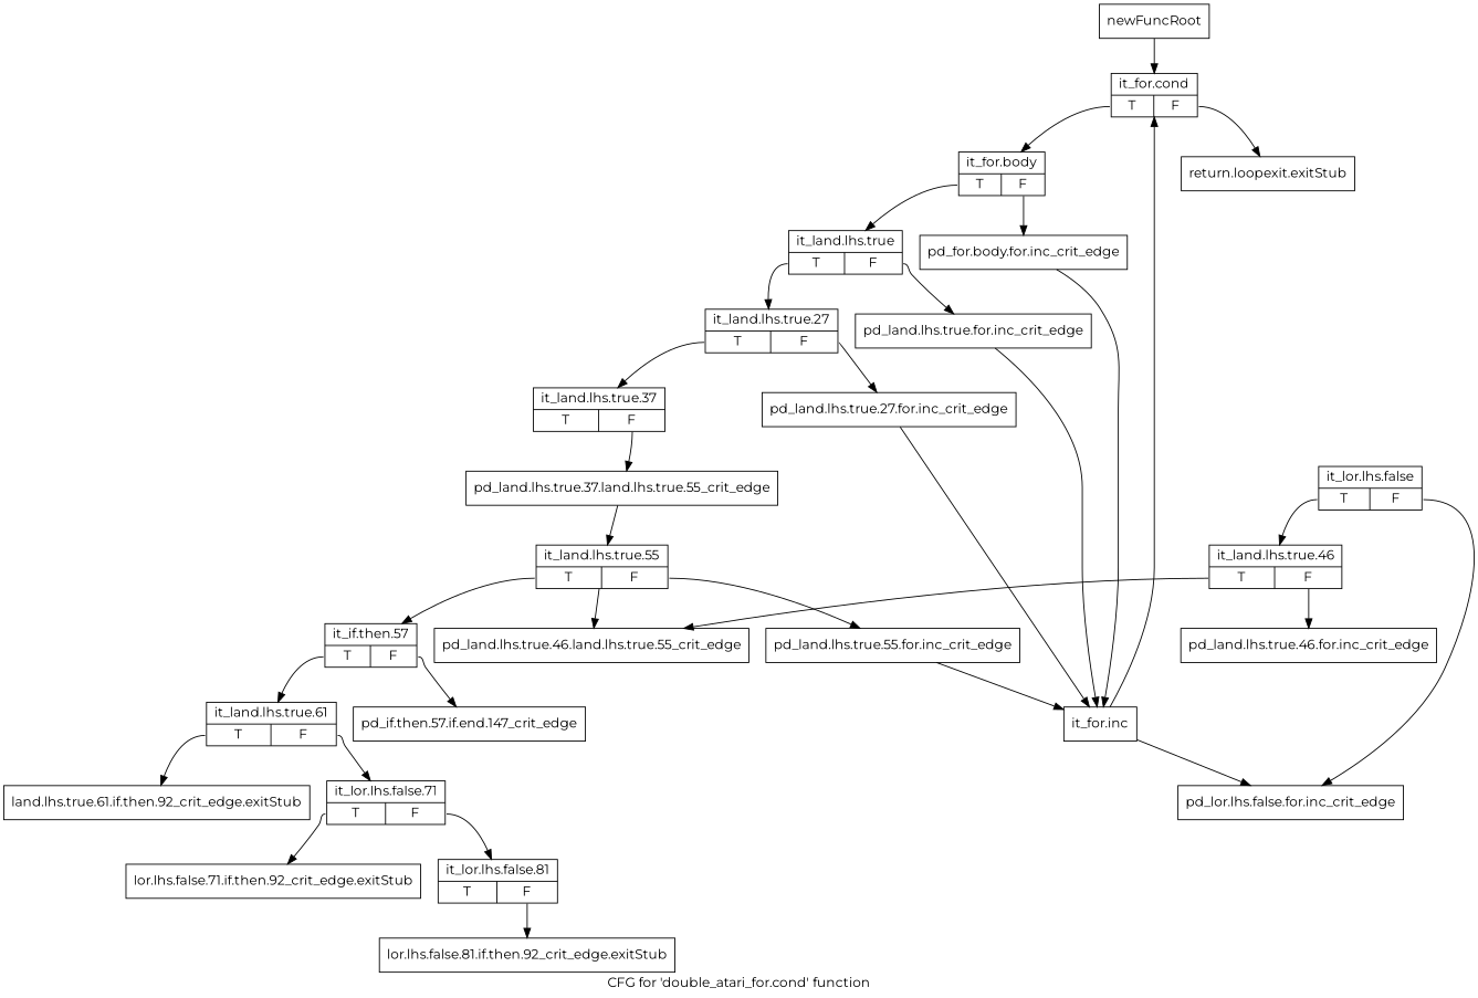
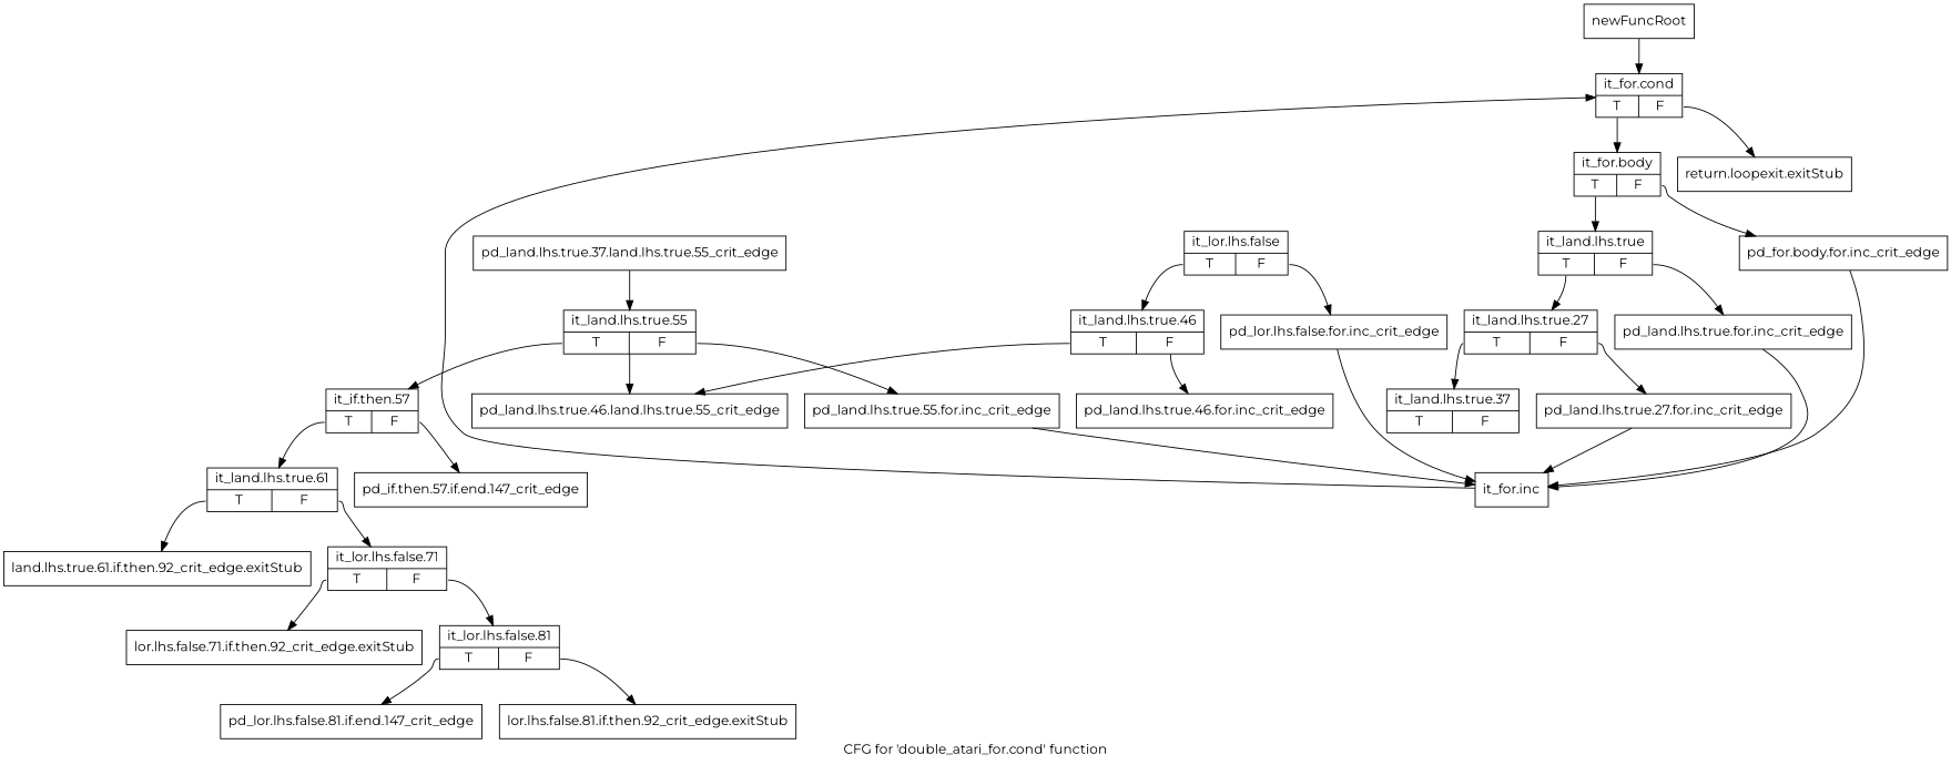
  digraph {
    fontname=Montserrat
    label="CFG for 'double_atari_for.cond' function"
    node [fontname=Montserrat shape=record]
    edge [fontname=Montserrat tailport=s1]
    n1 [label="{newFuncRoot}"]
    n2 [label="{it_for.cond|{<s0>T|<s1>F}}"]
    n3 [label="{return.loopexit.exitStub}"]
    n4 [label="{it_for.body|{<s0>T|<s1>F}}"]
    n5 [label="{it_land.lhs.true|{<s0>T|<s1>F}}"]
    n6 [label="{pd_for.body.for.inc_crit_edge}"]
    n7 [label="{land.lhs.true.61.if.then.92_crit_edge.exitStub}"]
    n8 [label="{lor.lhs.false.71.if.then.92_crit_edge.exitStub}"]
    n9 [label="{lor.lhs.false.81.if.then.92_crit_edge.exitStub}"]
    n10 [label="{it_land.lhs.true.27|{<s0>T|<s1>F}}"]
    n11 [label="{pd_land.lhs.true.for.inc_crit_edge}"]
    n12 [label="{it_for.inc}"]
    n13 [label="{it_land.lhs.true.37|{<s0>T|<s1>F}}"]
    n14 [label="{pd_land.lhs.true.27.for.inc_crit_edge}"]
    n15 [label="{pd_land.lhs.true.37.land.lhs.true.55_crit_edge}"]
    n16 [label="{it_lor.lhs.false|{<s0>T|<s1>F}}"]
    n17 [label="{it_land.lhs.true.46|{<s0>T|<s1>F}}"]
    n18 [label="{pd_lor.lhs.false.for.inc_crit_edge}"]
    n19 [label="{it_land.lhs.true.55|{<s0>T|<s1>F}}"]
    n20 [label="{pd_land.lhs.true.46.land.lhs.true.55_crit_edge}"]
    n21 [label="{pd_land.lhs.true.46.for.inc_crit_edge}"]
    n22 [label="{it_if.then.57|{<s0>T|<s1>F}}"]
    n23 [label="{pd_land.lhs.true.55.for.inc_crit_edge}"]
    n24 [label="{it_land.lhs.true.61|{<s0>T|<s1>F}}"]
    n25 [label="{pd_if.then.57.if.end.147_crit_edge}"]
    n26 [label="{it_lor.lhs.false.71|{<s0>T|<s1>F}}"]
    n27 [label="{it_lor.lhs.false.81|{<s0>T|<s1>F}}"]
+   n28 [label="{pd_lor.lhs.false.81.if.end.147_crit_edge}"]
    n1 -> n2 [tailport=""]
    n2 -> n3
    n2 -> n4 [tailport=s0]
    n4 -> n5 [tailport=s0]
    n4 -> n6
    n5 -> n10 [tailport=s0]
    n5 -> n11
    n6 -> n12 [tailport=""]
    n10 -> n13 [tailport=s0]
    n10 -> n14
    n11 -> n12 [tailport=""]
    n12 -> n2 [tailport=""]
-   n13 -> n15
    n14 -> n12 [tailport=""]
    n15 -> n19 [tailport=""]
    n16 -> n17 [tailport=s0]
    n16 -> n18
    n17 -> n20 [tailport=s0]
    n17 -> n21
-   n12 -> n18 [tailport=""]
+   n18 -> n12 [tailport=""]
    n19 -> n20 [tailport=""]
    n19 -> n22 [tailport=s0]
    n19 -> n23
    n22 -> n24 [tailport=s0]
    n22 -> n25
    n23 -> n12 [tailport=""]
    n24 -> n7 [tailport=s0]
    n24 -> n26
    n26 -> n8 [tailport=s0]
    n26 -> n27
    n27 -> n9
+   n27 -> n28 [tailport=s0]
  }
